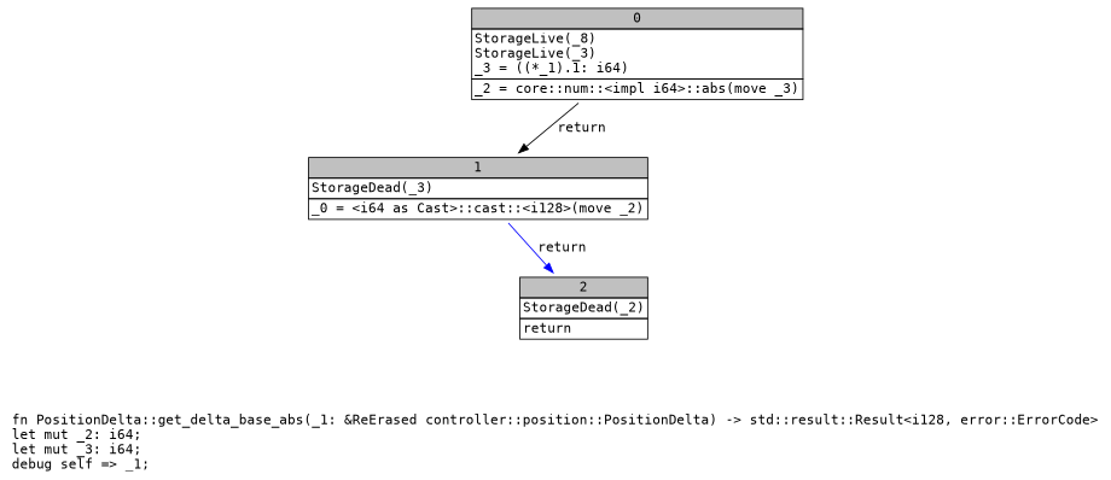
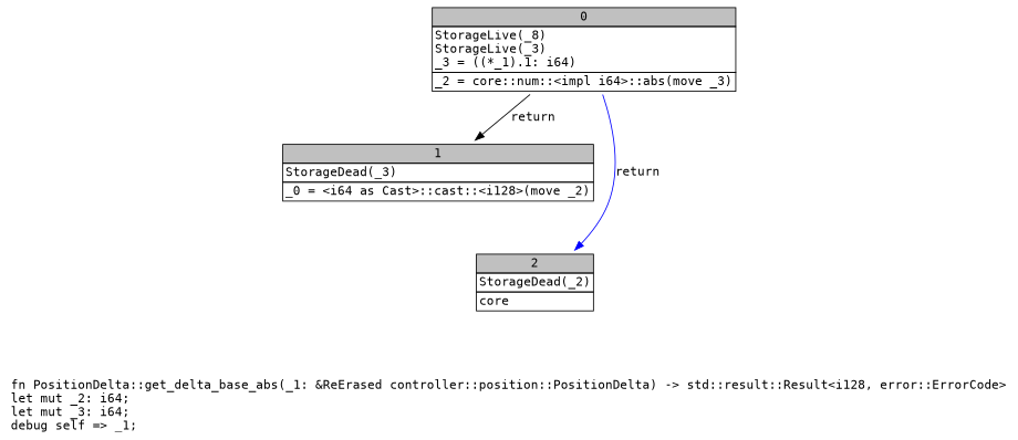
  digraph {
    fontname="DejaVu Sans Mono"
    label=<fn PositionDelta::get_delta_base_abs(_1: &amp;ReErased controller::position::PositionDelta) -&gt; std::result::Result&lt;i128, error::ErrorCode&gt;<br align="left"/>let mut _2: i64;<br align="left"/>let mut _3: i64;<br align="left"/>debug self =&gt; _1;<br align="left"/>>
    node [fontname="DejaVu Sans Mono" shape=none]
    edge [fontname="DejaVu Sans Mono"]
    n1 [label=<<table border="0" cellborder="1" cellspacing="0"><tr><td bgcolor="gray" align="center" colspan="1">0</td></tr><tr><td align="left" balign="left">StorageLive(_8)<br/>StorageLive(_3)<br/>_3 = ((*_1).1: i64)<br/></td></tr><tr><td align="left">_2 = core::num::&lt;impl i64&gt;::abs(move _3)</td></tr></table>>]
    n2 [label=<<table border="0" cellborder="1" cellspacing="0"><tr><td bgcolor="gray" align="center" colspan="1">1</td></tr><tr><td align="left" balign="left">StorageDead(_3)<br/></td></tr><tr><td align="left">_0 = &lt;i64 as Cast&gt;::cast::&lt;i128&gt;(move _2)</td></tr></table>>]
-   n3 [label=<<table border="0" cellborder="1" cellspacing="0"><tr><td bgcolor="gray" align="center" colspan="1">2</td></tr><tr><td align="left" balign="left">StorageDead(_2)<br/></td></tr><tr><td align="left">return</td></tr></table>>]
+   n3 [label=<<table border="0" cellborder="1" cellspacing="0"><tr><td bgcolor="gray" align="center" colspan="1">2</td></tr><tr><td align="left" balign="left">StorageDead(_2)<br/></td></tr><tr><td align="left">core</td></tr></table>>]
    n1 -> n2 [color=black label=return]
-   n2 -> n3 [color=blue label=return]
+   n1 -> n3 [color=blue label=return]
  }
